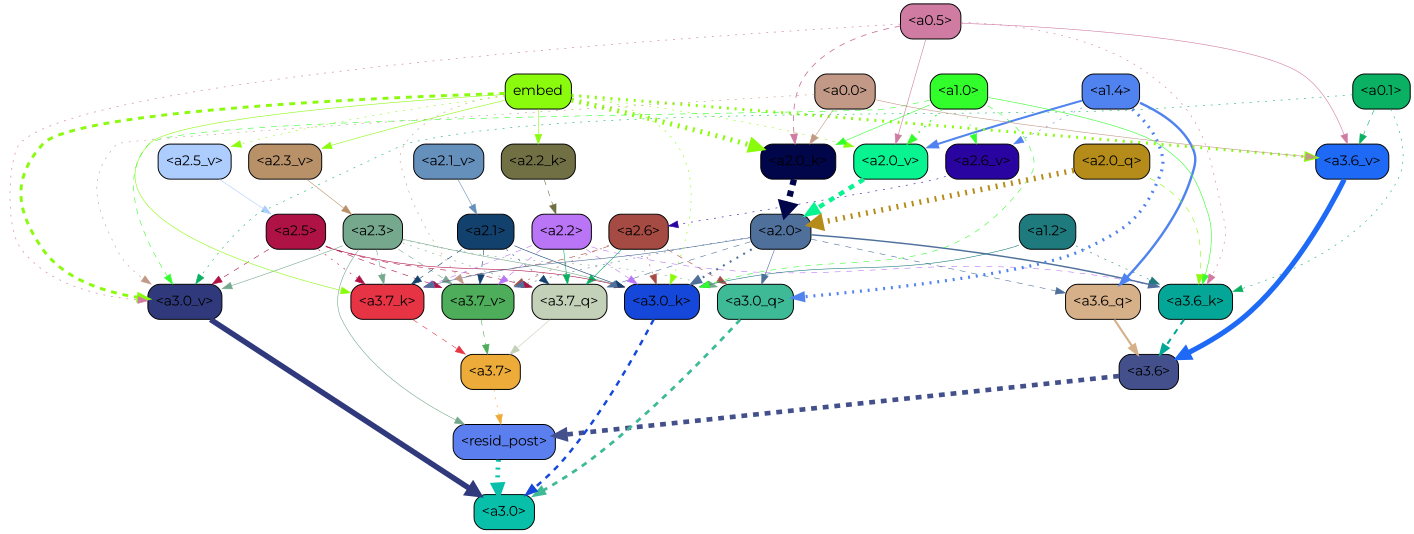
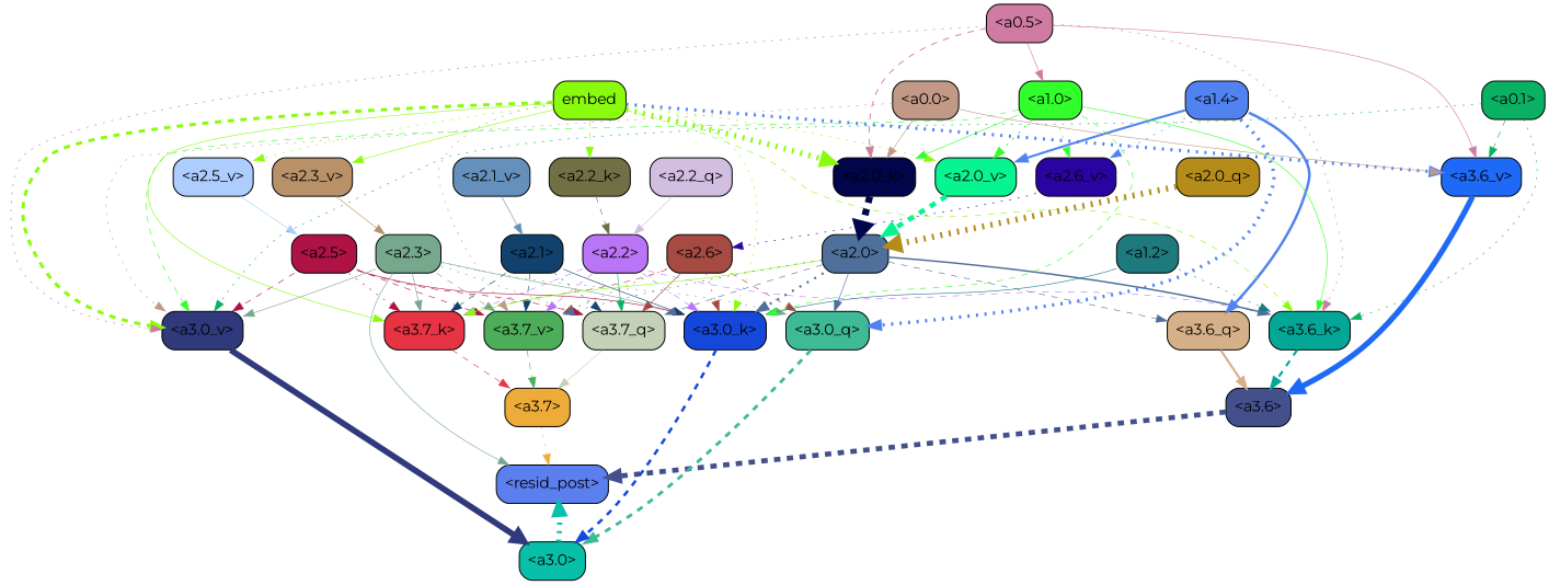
  strict digraph {
    fontname=Montserrat
    splines=true
    node [color=black fontname=Montserrat shape=box style="filled, rounded"]
    edge [color="#8bfb0d" fontname=Montserrat penwidth=0.6 style=dashed]
    "<a3.7>" [fillcolor="#edab3a"]
    "<resid_post>" [fillcolor="#5b7fee"]
    "<a3.6>" [fillcolor="#43508c"]
    "<a3.0>" [fillcolor="#08bfaa"]
    "<a2.3>" [fillcolor="#76a88d"]
    "<a3.7_q>" [fillcolor="#c2d1b7"]
    "<a3.0_q>" [fillcolor="#3eba96"]
    "<a3.7_k>" [fillcolor="#e63444"]
    "<a3.0_k>" [fillcolor="#1548da"]
    "<a3.7_v>" [fillcolor="#4ead5a"]
    "<a3.0_v>" [fillcolor="#2f397b"]
    "<a3.6_q>" [fillcolor="#d6b088"]
    "<a3.6_k>" [fillcolor="#04a797"]
    "<a3.6_v>" [fillcolor="#1e6af7"]
    "<a2.6>" [fillcolor="#a64b43"]
    "<a2.5>" [fillcolor="#af1245"]
    "<a2.2>" [fillcolor="#ba75f7"]
    "<a2.1>" [fillcolor="#12416e"]
    "<a2.0>" [fillcolor="#4f709b"]
    "<a1.4>" [fillcolor="#5083ef"]
    "<a2.6_v>" [fillcolor="#2a04a1"]
    "<a2.0_v>" [fillcolor="#07f491"]
    embed [fillcolor="#8bfb0d"]
    "<a2.2_k>" [fillcolor="#717045"]
    "<a2.0_k>" [fillcolor="#010549"]
    "<a2.5_v>" [fillcolor="#accdfd"]
    "<a2.3_v>" [fillcolor="#b89169"]
    "<a1.2>" [fillcolor="#1e7a7d"]
    "<a1.0>" [fillcolor="#32fe2c"]
    "<a0.5>" [fillcolor="#cf7ba2"]
    "<a0.1>" [fillcolor="#0ab163"]
    "<a0.0>" [fillcolor="#c29986"]
+   "<a2.2_q>" [fillcolor="#d1bee1"]
    "<a2.0_q>" [fillcolor="#b58c19"]
    "<a2.1_v>" [fillcolor="#6590bc"]
    "<a3.7>" -> "<resid_post>" [color="#edab3a" style=dotted]
    "<a3.6>" -> "<resid_post>" [color="#43508c" penwidth=4.7534414529800415]
-   "<resid_post>" -> "<a3.0>" [color="#08bfaa" penwidth=4.898576855659485 style=dotted]
+   "<a3.0>" -> "<resid_post>" [color="#08bfaa" penwidth=4.898576855659485 style=dotted]
    "<a2.3>" -> "<resid_post>" [color="#76a88d" style=solid]
    "<a2.3>" -> "<a3.7_q>" [color="#76a88d" style=dotted]
    "<a2.3>" -> "<a3.0_q>" [color="#76a88d" style=dotted]
-   "<a2.3>" -> "<a3.7_k>" [color="#76a88d"]
+   "<a2.3>" -> "<a3.7_k>" [color="#76a88d" style=solid]
    "<a2.3>" -> "<a3.0_k>" [color="#76a88d" style=solid]
    "<a2.3>" -> "<a3.7_v>" [color="#76a88d"]
    "<a2.3>" -> "<a3.0_v>" [color="#76a88d" style=solid]
    "<a3.7_q>" -> "<a3.7>" [color="#c2d1b7" style=""]
    "<a3.0_q>" -> "<a3.0>" [color="#3eba96" penwidth=2.870753765106201]
    "<a3.7_k>" -> "<a3.7>" [color="#e63444"]
    "<a3.0_k>" -> "<a3.0>" [color="#1548da" penwidth=2.520303964614868]
    "<a3.7_v>" -> "<a3.7>" [color="#4ead5a"]
    "<a3.0_v>" -> "<a3.0>" [color="#2f397b" penwidth=5.680712580680847 style=solid]
    "<a3.6_q>" -> "<a3.6>" [color="#d6b088" penwidth=2.160832464694977 style=solid]
    "<a3.6_k>" -> "<a3.6>" [color="#04a797" penwidth=2.13908451795578]
    "<a3.6_v>" -> "<a3.6>" [color="#1e6af7" penwidth=5.297133803367615 style=solid]
-   "<a2.6>" -> "<a3.7_q>" [color="#0ab163" style=solid]
+   "<a2.6>" -> "<a3.7_q>" [color="#a64b43" style=solid]
    "<a2.6>" -> "<a3.0_q>" [color="#a64b43"]
    "<a2.6>" -> "<a3.7_k>" [color="#a64b43"]
    "<a2.6>" -> "<a3.0_k>" [color="#a64b43" style=dotted]
    "<a2.6>" -> "<a3.7_v>" [color="#a64b43" style=dotted]
    "<a2.5>" -> "<a3.7_q>" [color="#af1245"]
    "<a2.5>" -> "<a3.7_k>" [color="#af1245" style=dotted]
    "<a2.5>" -> "<a3.0_k>" [color="#af1245" style=solid]
    "<a2.5>" -> "<a3.7_v>" [color="#af1245"]
    "<a2.5>" -> "<a3.0_v>" [color="#af1245"]
    "<a2.2>" -> "<a3.7_q>" [color="#0ab163" style=solid]
    "<a2.2>" -> "<a3.7_k>" [color="#ba75f7"]
    "<a2.2>" -> "<a3.0_k>" [color="#ba75f7"]
    "<a2.2>" -> "<a3.7_v>" [color="#ba75f7"]
    "<a2.2>" -> "<a3.6_k>" [color="#ba75f7"]
    "<a2.1>" -> "<a3.7_q>" [color="#12416e" style=dotted]
    "<a2.1>" -> "<a3.7_k>" [color="#12416e"]
    "<a2.1>" -> "<a3.0_k>" [color="#12416e" style=solid]
    "<a2.1>" -> "<a3.7_v>" [color="#12416e"]
    "<a2.0>" -> "<a3.7_q>" [color="#4f709b"]
    "<a2.0>" -> "<a3.0_q>" [color="#4f709b" style=solid]
-   "<a2.0>" -> "<a3.7_k>" [color="#4f709b" style=solid]
+   "<a2.0>" -> "<a3.7_k>" [style=solid]
    "<a2.0>" -> "<a3.0_k>" [color="#4f709b" penwidth=2.18752121925354 style=dotted]
    "<a2.0>" -> "<a3.7_v>" [color="#4f709b" style=dotted]
    "<a2.0>" -> "<a3.6_q>" [color="#4f709b"]
    "<a2.0>" -> "<a3.6_k>" [color="#4f709b" penwidth=1.4957321882247925 style=solid]
    "<a1.4>" -> "<a3.0_q>" [color="#5083ef" penwidth=3.299744725227356 style=dotted]
    "<a1.4>" -> "<a3.6_q>" [color="#5083ef" penwidth=2.4829938411712646 style=solid]
    "<a1.4>" -> "<a2.6_v>" [color="#5083ef" style=dotted]
    "<a1.4>" -> "<a2.0_v>" [color="#5083ef" penwidth=2.092592429369688 style=solid]
    "<a2.6_v>" -> "<a2.6>" [color="#2a04a1" style=dotted]
    "<a2.0_v>" -> "<a2.0>" [color="#07f491" penwidth=4.5695202350616455]
    embed -> "<a3.7_k>" [style=solid]
    embed -> "<a3.0_k>" [penwidth=0.6394047290086746 style=dotted]
    embed -> "<a3.7_v>" [color="#c29986" style=dotted]
    embed -> "<a3.0_v>" [penwidth=3.0212591886520386]
-   "<a2.0_q>" -> "<a3.6_k>"
-   embed -> "<a3.6_v>" [penwidth=3.067279100418091 style=dotted]
+   embed -> "<a3.6_k>"
+   embed -> "<a3.6_v>" [color="#5083ef" penwidth=3.067279100418091 style=dotted]
    embed -> "<a2.0_v>" [style=dotted]
-   embed -> "<a2.2_k>" [style=solid]
+   embed -> "<a2.2_k>"
    embed -> "<a2.0_k>" [penwidth=5.2180726528167725 style=dotted]
    embed -> "<a2.5_v>" [style=dotted]
    embed -> "<a2.3_v>" [style=solid]
    "<a2.2_k>" -> "<a2.2>" [color="#717045"]
    "<a2.0_k>" -> "<a2.0>" [color="#010549" penwidth=6.447777509689331]
    "<a2.5_v>" -> "<a2.5>" [color="#accdfd" style=""]
    "<a2.3_v>" -> "<a2.3>" [color="#b89169" style=solid]
    "<a1.2>" -> "<a3.0_k>" [color="#1e7a7d" style=solid]
    "<a1.2>" -> "<a3.6_k>" [color="#1e7a7d" style=dotted]
    "<a1.0>" -> "<a3.0_k>" [color="#32fe2c"]
    "<a1.0>" -> "<a3.0_v>" [color="#32fe2c"]
    "<a1.0>" -> "<a3.6_k>" [color="#32fe2c" style=solid]
    "<a1.0>" -> "<a2.6_v>" [color="#32fe2c" style=dotted]
    "<a1.0>" -> "<a2.0_v>" [color="#32fe2c" penwidth=1.2132605910301208 style=dotted]
    "<a1.0>" -> "<a2.0_k>" [color="#32fe2c" style=solid]
    "<a0.5>" -> "<a3.0_v>" [color="#cf7ba2" penwidth=0.648682102560997 style=dotted]
    "<a0.5>" -> "<a3.6_k>" [color="#cf7ba2" style=dotted]
    "<a0.5>" -> "<a3.6_v>" [color="#cf7ba2" style=solid]
-   "<a0.5>" -> "<a2.0_v>" [color="#cf7ba2" style=solid]
+   "<a0.5>" -> "<a1.0>" [color="#cf7ba2" style=solid]
    "<a0.5>" -> "<a2.0_k>" [color="#cf7ba2" penwidth=0.9236047863960266]
    "<a0.1>" -> "<a3.0_v>" [color="#0ab163" style=dotted]
    "<a0.1>" -> "<a3.6_k>" [color="#0ab163" style=dotted]
    "<a0.1>" -> "<a3.6_v>" [color="#0ab163"]
    "<a0.0>" -> "<a3.0_v>" [color="#c29986" style=dotted]
    "<a0.0>" -> "<a3.6_v>" [color="#c29986" style=solid]
    "<a0.0>" -> "<a2.0_k>" [color="#c29986" style=solid]
+   "<a2.2_q>" -> "<a2.2>" [color="#d1bee1" style=solid]
    "<a2.0_q>" -> "<a2.0>" [color="#b58c19" penwidth=5.681910276412964 style=dotted]
    "<a2.1_v>" -> "<a2.1>" [color="#6590bc" style=solid]
  }
